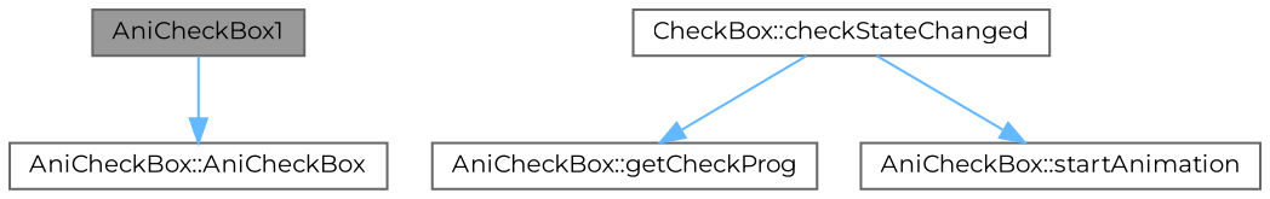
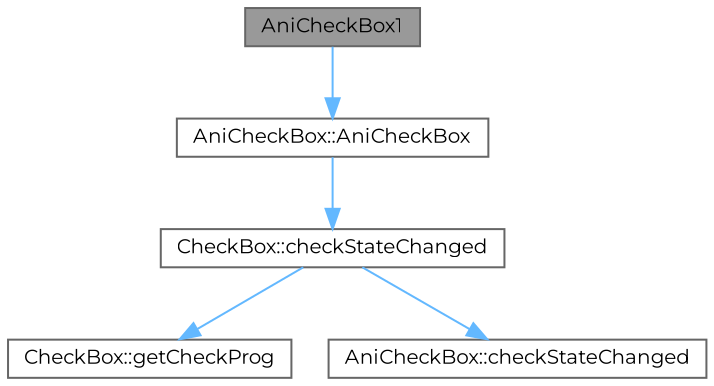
  digraph {
    fontname=Montserrat
    rankdir=TB
    node [color=grey40 fillcolor=white fontname=Montserrat fontsize=10 shape=box style=filled]
    edge [color=steelblue1 fontname=Montserrat fontsize=10 labelfontname=Helvetica labelfontsize=10 style=solid]
    n1 [color=gray40 fillcolor=grey60 fontcolor=black height=0.2 label=AniCheckBox1 width=0.4]
    n2 [height=0.2 label="AniCheckBox::AniCheckBox" width=0.4]
    n3 [height=0.2 label="CheckBox::checkStateChanged" width=0.4]
-   n4 [height=0.2 label="AniCheckBox::getCheckProg" width=0.4]
-   n5 [height=0.2 label="AniCheckBox::startAnimation" width=0.4]
+   n4 [height=0.2 label="CheckBox::getCheckProg" width=0.4]
+   n5 [height=0.2 label="AniCheckBox::checkStateChanged" width=0.4]
    n1 -> n2
+   n2 -> n3
    n3 -> n4
    n3 -> n5
  }
